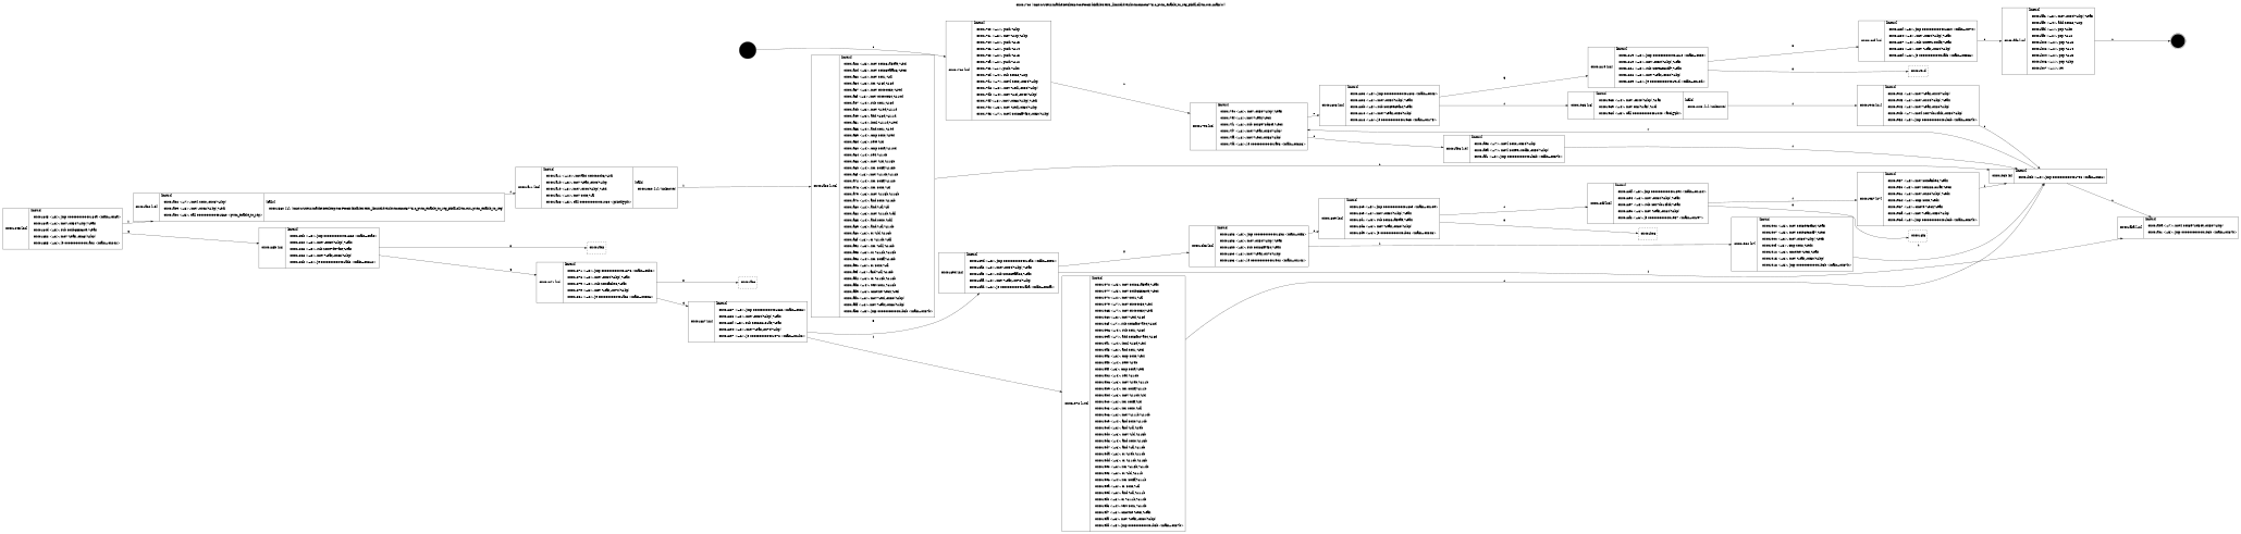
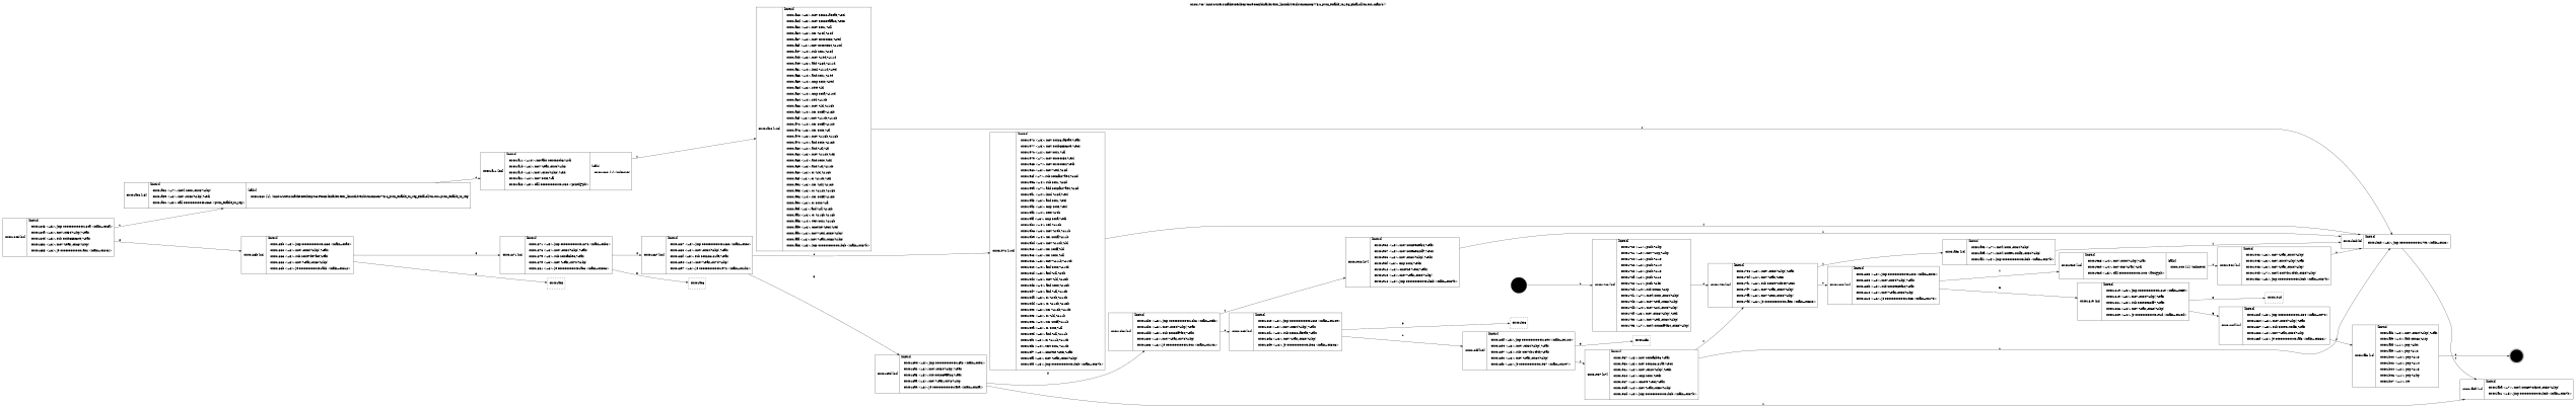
  digraph {
    label="0x4017c0 (/mnt/c/Users/mathe/Desktop/tcc/POCII/binaries/extr_linuxdrivershwmonnct6775.c_pwm_enable_to_reg_Final-ollvm.out::main(0))"
    labelloc=t
    rankdir=LR
    node [shape=record]
    Entry [fillcolor=black height=0.3 shape=circle style=filled width=0.3]
    n2 [label="{\n     0x4017c0 [44]\l\n     | [instrs]\l\n     &nbsp;&nbsp;0x4017c0 \<+1\>: push %rbp\l\n     &nbsp;&nbsp;0x4017c1 \<+3\>: mov %rsp,%rbp\l\n     &nbsp;&nbsp;0x4017c4 \<+2\>: push %r15\l\n     &nbsp;&nbsp;0x4017c6 \<+2\>: push %r14\l\n     &nbsp;&nbsp;0x4017c8 \<+2\>: push %r13\l\n     &nbsp;&nbsp;0x4017ca \<+2\>: push %r12\l\n     &nbsp;&nbsp;0x4017cc \<+1\>: push %rbx\l\n     &nbsp;&nbsp;0x4017cd \<+4\>: sub $0x68,%rsp\l\n     &nbsp;&nbsp;0x4017d1 \<+7\>: movl $0x0,-0x34(%rbp)\l\n     &nbsp;&nbsp;0x4017d8 \<+3\>: mov %edi,-0x38(%rbp)\l\n     &nbsp;&nbsp;0x4017db \<+4\>: mov %rsi,-0x40(%rbp)\l\n     &nbsp;&nbsp;0x4017df \<+3\>: mov -0x38(%rbp),%edi\l\n     &nbsp;&nbsp;0x4017e2 \<+3\>: mov %edi,-0x30(%rbp)\l\n     &nbsp;&nbsp;0x4017e5 \<+7\>: movl $0x23ff7f54,-0x50(%rbp)\l\n  }"]
    n3 [label="{\n     0x4017ec [23]\l\n     | [instrs]\l\n     &nbsp;&nbsp;0x4017ec \<+3\>: mov -0x50(%rbp),%eax\l\n     &nbsp;&nbsp;0x4017ef \<+2\>: mov %eax,%ecx\l\n     &nbsp;&nbsp;0x4017f1 \<+6\>: sub $0x8972d54e,%ecx\l\n     &nbsp;&nbsp;0x4017f7 \<+3\>: mov %eax,-0x54(%rbp)\l\n     &nbsp;&nbsp;0x4017fa \<+3\>: mov %ecx,-0x58(%rbp)\l\n     &nbsp;&nbsp;0x4017fd \<+6\>: je 0000000000401ae3 \<main+0x323\>\l\n  }"]
    n4 [label="{\n     0x401ae3 [19]\l\n     | [instrs]\l\n     &nbsp;&nbsp;0x401ae3 \<+7\>: movl $0x0,-0x34(%rbp)\l\n     &nbsp;&nbsp;0x401aea \<+7\>: movl $0x99140df5,-0x50(%rbp)\l\n     &nbsp;&nbsp;0x401af1 \<+5\>: jmp 0000000000401b3b \<main+0x37b\>\l\n  }"]
    n5 [label="{\n     0x401803 [22]\l\n     | [instrs]\l\n     &nbsp;&nbsp;0x401803 \<+5\>: jmp 0000000000401808 \<main+0x48\>\l\n     &nbsp;&nbsp;0x401808 \<+3\>: mov -0x54(%rbp),%eax\l\n     &nbsp;&nbsp;0x40180b \<+5\>: sub $0x8ee8ef64,%eax\l\n     &nbsp;&nbsp;0x401810 \<+3\>: mov %eax,-0x5c(%rbp)\l\n     &nbsp;&nbsp;0x401813 \<+6\>: je 0000000000401935 \<main+0x175\>\l\n  }"]
    n6 [label="{\n     0x401b3b [5]\l\n     | [instrs]\l\n     &nbsp;&nbsp;0x401b3b \<+5\>: jmp 00000000004017ec \<main+0x2c\>\l\n  }"]
    n7 [label="{\n     0x401935 [13]\l\n     | [instrs]\l\n     &nbsp;&nbsp;0x401935 \<+4\>: mov -0x40(%rbp),%rax\l\n     &nbsp;&nbsp;0x401939 \<+4\>: mov 0x8(%rax),%rdi\l\n     &nbsp;&nbsp;0x40193d \<+5\>: call 0000000000401040 \<atoi@plt\>\l\n     | [calls]\l\n     &nbsp;&nbsp;0x401040 \{1\} (unknown)\l\n  }"]
    n8 [label="{\n     0x401819 [22]\l\n     | [instrs]\l\n     &nbsp;&nbsp;0x401819 \<+5\>: jmp 000000000040181e \<main+0x5e\>\l\n     &nbsp;&nbsp;0x40181e \<+3\>: mov -0x54(%rbp),%eax\l\n     &nbsp;&nbsp;0x401821 \<+5\>: sub $0x96e32df7,%eax\l\n     &nbsp;&nbsp;0x401826 \<+3\>: mov %eax,-0x60(%rbp)\l\n     &nbsp;&nbsp;0x401829 \<+6\>: je 000000000040191d \<main+0x15d\>\l\n  }"]
    n9 [label="{\n     0x401aba [12]\l\n     | [instrs]\l\n     &nbsp;&nbsp;0x401aba \<+7\>: movl $0x8972d54e,-0x50(%rbp)\l\n     &nbsp;&nbsp;0x401ac1 \<+5\>: jmp 0000000000401b3b \<main+0x37b\>\l\n  }"]
    n10 [label="{\n     0x401942 [21]\l\n     | [instrs]\l\n     &nbsp;&nbsp;0x401942 \<+3\>: mov %eax,-0x44(%rbp)\l\n     &nbsp;&nbsp;0x401945 \<+3\>: mov -0x44(%rbp),%eax\l\n     &nbsp;&nbsp;0x401948 \<+3\>: mov %eax,-0x2c(%rbp)\l\n     &nbsp;&nbsp;0x40194b \<+7\>: movl $0x7d014f4b,-0x50(%rbp)\l\n     &nbsp;&nbsp;0x401952 \<+5\>: jmp 0000000000401b3b \<main+0x37b\>\l\n  }"]
    n11 [label="{\n     0x40191d\l\n  }" style=dashed]
    n12 [label="{\n     0x40182f [22]\l\n     | [instrs]\l\n     &nbsp;&nbsp;0x40182f \<+5\>: jmp 0000000000401834 \<main+0x74\>\l\n     &nbsp;&nbsp;0x401834 \<+3\>: mov -0x54(%rbp),%eax\l\n     &nbsp;&nbsp;0x401837 \<+5\>: sub $0x99140df5,%eax\l\n     &nbsp;&nbsp;0x40183c \<+3\>: mov %eax,-0x64(%rbp)\l\n     &nbsp;&nbsp;0x40183f \<+6\>: je 0000000000401af6 \<main+0x336\>\l\n  }"]
    Exit [fillcolor=black height=0.3 peripheries=2 shape=circle style=filled width=0.3]
    n14 [label="{\n     0x401af6 [18]\l\n     | [instrs]\l\n     &nbsp;&nbsp;0x401af6 \<+3\>: mov -0x34(%rbp),%eax\l\n     &nbsp;&nbsp;0x401af9 \<+4\>: add $0x68,%rsp\l\n     &nbsp;&nbsp;0x401afd \<+1\>: pop %rbx\l\n     &nbsp;&nbsp;0x401afe \<+2\>: pop %r12\l\n     &nbsp;&nbsp;0x401b00 \<+2\>: pop %r13\l\n     &nbsp;&nbsp;0x401b02 \<+2\>: pop %r14\l\n     &nbsp;&nbsp;0x401b04 \<+2\>: pop %r15\l\n     &nbsp;&nbsp;0x401b06 \<+1\>: pop %rbp\l\n     &nbsp;&nbsp;0x401b07 \<+1\>: ret\l\n  }"]
    n15 [label="{\n     0x401a28 [146]\l\n     | [instrs]\l\n     &nbsp;&nbsp;0x401a28 \<+5\>: mov $0x261a5ea9,%esi\l\n     &nbsp;&nbsp;0x401a2d \<+5\>: mov $0x23eafa26,%ecx\l\n     &nbsp;&nbsp;0x401a32 \<+2\>: mov $0x1,%dl\l\n     &nbsp;&nbsp;0x401a34 \<+3\>: xor %r8d,%r8d\l\n     &nbsp;&nbsp;0x401a37 \<+8\>: mov 0x404050,%r9d\l\n     &nbsp;&nbsp;0x401a3f \<+8\>: mov 0x404054,%r10d\l\n     &nbsp;&nbsp;0x401a47 \<+4\>: sub $0x1,%r8d\l\n     &nbsp;&nbsp;0x401a4b \<+3\>: mov %r9d,%r11d\l\n     &nbsp;&nbsp;0x401a4e \<+3\>: add %r8d,%r11d\l\n     &nbsp;&nbsp;0x401a51 \<+4\>: imul %r11d,%r9d\l\n     &nbsp;&nbsp;0x401a55 \<+4\>: and $0x1,%r9d\l\n     &nbsp;&nbsp;0x401a59 \<+4\>: cmp $0x0,%r9d\l\n     &nbsp;&nbsp;0x401a5d \<+3\>: sete %bl\l\n     &nbsp;&nbsp;0x401a60 \<+4\>: cmp $0xa,%r10d\l\n     &nbsp;&nbsp;0x401a64 \<+4\>: setl %r14b\l\n     &nbsp;&nbsp;0x401a68 \<+3\>: mov %bl,%r15b\l\n     &nbsp;&nbsp;0x401a6b \<+4\>: xor $0xff,%r15b\l\n     &nbsp;&nbsp;0x401a6f \<+3\>: mov %r14b,%r12b\l\n     &nbsp;&nbsp;0x401a72 \<+4\>: xor $0xff,%r12b\l\n     &nbsp;&nbsp;0x401a76 \<+3\>: xor $0x0,%dl\l\n     &nbsp;&nbsp;0x401a79 \<+3\>: mov %r15b,%r13b\l\n     &nbsp;&nbsp;0x401a7c \<+4\>: and $0x0,%r13b\l\n     &nbsp;&nbsp;0x401a80 \<+2\>: and %dl,%bl\l\n     &nbsp;&nbsp;0x401a82 \<+3\>: mov %r12b,%dil\l\n     &nbsp;&nbsp;0x401a85 \<+4\>: and $0x0,%dil\l\n     &nbsp;&nbsp;0x401a89 \<+3\>: and %dl,%r14b\l\n     &nbsp;&nbsp;0x401a8c \<+3\>: or %bl,%r13b\l\n     &nbsp;&nbsp;0x401a8f \<+3\>: or %r14b,%dil\l\n     &nbsp;&nbsp;0x401a92 \<+3\>: xor %dil,%r13b\l\n     &nbsp;&nbsp;0x401a95 \<+3\>: or %r12b,%r15b\l\n     &nbsp;&nbsp;0x401a98 \<+4\>: xor $0xff,%r15b\l\n     &nbsp;&nbsp;0x401a9c \<+3\>: or $0x0,%dl\l\n     &nbsp;&nbsp;0x401a9f \<+3\>: and %dl,%r15b\l\n     &nbsp;&nbsp;0x401aa2 \<+3\>: or %r15b,%r13b\l\n     &nbsp;&nbsp;0x401aa5 \<+4\>: test $0x1,%r13b\l\n     &nbsp;&nbsp;0x401aa9 \<+3\>: cmovne %ecx,%esi\l\n     &nbsp;&nbsp;0x401aac \<+3\>: mov %esi,-0x50(%rbp)\l\n     &nbsp;&nbsp;0x401aaf \<+6\>: mov %eax,-0x88(%rbp)\l\n     &nbsp;&nbsp;0x401ab5 \<+5\>: jmp 0000000000401b3b \<main+0x37b\>\l\n  }"]
    n16 [label="{\n     0x401845 [22]\l\n     | [instrs]\l\n     &nbsp;&nbsp;0x401845 \<+5\>: jmp 000000000040184a \<main+0x8a\>\l\n     &nbsp;&nbsp;0x40184a \<+3\>: mov -0x54(%rbp),%eax\l\n     &nbsp;&nbsp;0x40184d \<+5\>: sub $0xb655c849,%eax\l\n     &nbsp;&nbsp;0x401852 \<+3\>: mov %eax,-0x68(%rbp)\l\n     &nbsp;&nbsp;0x401855 \<+6\>: je 0000000000401a02 \<main+0x242\>\l\n  }"]
    n17 [label="{\n     0x401a02 [15]\l\n     | [instrs]\l\n     &nbsp;&nbsp;0x401a02 \<+7\>: movl $0x0,-0x48(%rbp)\l\n     &nbsp;&nbsp;0x401a09 \<+3\>: mov -0x48(%rbp),%edi\l\n     &nbsp;&nbsp;0x401a0c \<+5\>: call 0000000000401560 \<pwm_enable_to_reg\>\l\n     | [calls]\l\n     &nbsp;&nbsp;0x401560 \{1\} (/mnt/c/Users/mathe/Desktop/tcc/POCII/binaries/extr_linuxdrivershwmonnct6775.c_pwm_enable_to_reg_Final-ollvm.out::pwm_enable_to_reg)\l\n  }"]
    n18 [label="{\n     0x40185b [22]\l\n     | [instrs]\l\n     &nbsp;&nbsp;0x40185b \<+5\>: jmp 0000000000401860 \<main+0xa0\>\l\n     &nbsp;&nbsp;0x401860 \<+3\>: mov -0x54(%rbp),%eax\l\n     &nbsp;&nbsp;0x401863 \<+5\>: sub $0xe7d97fce,%eax\l\n     &nbsp;&nbsp;0x401868 \<+3\>: mov %eax,-0x6c(%rbp)\l\n     &nbsp;&nbsp;0x40186b \<+6\>: je 0000000000401ad2 \<main+0x312\>\l\n  }"]
    n19 [label="{\n     0x401a11 [23]\l\n     | [instrs]\l\n     &nbsp;&nbsp;0x401a11 \<+10\>: movabs $0x4020b6,%rdi\l\n     &nbsp;&nbsp;0x401a1b \<+3\>: mov %eax,-0x4c(%rbp)\l\n     &nbsp;&nbsp;0x401a1e \<+3\>: mov -0x4c(%rbp),%esi\l\n     &nbsp;&nbsp;0x401a21 \<+2\>: mov $0x0,%al\l\n     &nbsp;&nbsp;0x401a23 \<+5\>: call 0000000000401030 \<printf@plt\>\l\n     | [calls]\l\n     &nbsp;&nbsp;0x401030 \{1\} (unknown)\l\n  }"]
    n20 [label="{\n     0x401ad2\l\n  }" style=dashed]
    n21 [label="{\n     0x401871 [22]\l\n     | [instrs]\l\n     &nbsp;&nbsp;0x401871 \<+5\>: jmp 0000000000401876 \<main+0xb6\>\l\n     &nbsp;&nbsp;0x401876 \<+3\>: mov -0x54(%rbp),%eax\l\n     &nbsp;&nbsp;0x401879 \<+5\>: sub $0xca5b96,%eax\l\n     &nbsp;&nbsp;0x40187e \<+3\>: mov %eax,-0x70(%rbp)\l\n     &nbsp;&nbsp;0x401881 \<+6\>: je 0000000000401ac6 \<main+0x306\>\l\n  }"]
    n22 [label="{\n     0x4018f8\l\n  }" style=dashed]
    n23 [label="{\n     0x401ac6\l\n  }" style=dashed]
    n24 [label="{\n     0x401887 [22]\l\n     | [instrs]\l\n     &nbsp;&nbsp;0x401887 \<+5\>: jmp 000000000040188c \<main+0xcc\>\l\n     &nbsp;&nbsp;0x40188c \<+3\>: mov -0x54(%rbp),%eax\l\n     &nbsp;&nbsp;0x40188f \<+5\>: sub $0x223131ae,%eax\l\n     &nbsp;&nbsp;0x401894 \<+3\>: mov %eax,-0x74(%rbp)\l\n     &nbsp;&nbsp;0x401897 \<+6\>: je 0000000000401972 \<main+0x1b2\>\l\n  }"]
    n25 [label="{\n     0x401957 [27]\l\n     | [instrs]\l\n     &nbsp;&nbsp;0x401957 \<+5\>: mov $0xca5b96,%eax\l\n     &nbsp;&nbsp;0x40195c \<+5\>: mov $0x223131ae,%ecx\l\n     &nbsp;&nbsp;0x401961 \<+3\>: mov -0x2c(%rbp),%edx\l\n     &nbsp;&nbsp;0x401964 \<+3\>: cmp $0x0,%edx\l\n     &nbsp;&nbsp;0x401967 \<+3\>: cmove %ecx,%eax\l\n     &nbsp;&nbsp;0x40196a \<+3\>: mov %eax,-0x50(%rbp)\l\n     &nbsp;&nbsp;0x40196d \<+5\>: jmp 0000000000401b3b \<main+0x37b\>\l\n  }"]
    n26 [label="{\n     0x401972 [144]\l\n     | [instrs]\l\n     &nbsp;&nbsp;0x401972 \<+5\>: mov $0x261a5ea9,%eax\l\n     &nbsp;&nbsp;0x401977 \<+5\>: mov $0xb655c849,%ecx\l\n     &nbsp;&nbsp;0x40197c \<+2\>: mov $0x1,%dl\l\n     &nbsp;&nbsp;0x40197e \<+7\>: mov 0x404050,%esi\l\n     &nbsp;&nbsp;0x401985 \<+7\>: mov 0x404054,%edi\l\n     &nbsp;&nbsp;0x40198c \<+3\>: mov %esi,%r8d\l\n     &nbsp;&nbsp;0x40198f \<+7\>: sub $0x8fb27a94,%r8d\l\n     &nbsp;&nbsp;0x401996 \<+4\>: sub $0x1,%r8d\l\n     &nbsp;&nbsp;0x40199a \<+7\>: add $0x8fb27a94,%r8d\l\n     &nbsp;&nbsp;0x4019a1 \<+4\>: imul %r8d,%esi\l\n     &nbsp;&nbsp;0x4019a5 \<+3\>: and $0x1,%esi\l\n     &nbsp;&nbsp;0x4019a8 \<+3\>: cmp $0x0,%esi\l\n     &nbsp;&nbsp;0x4019ab \<+4\>: sete %r9b\l\n     &nbsp;&nbsp;0x4019af \<+3\>: cmp $0xa,%edi\l\n     &nbsp;&nbsp;0x4019b2 \<+4\>: setl %r10b\l\n     &nbsp;&nbsp;0x4019b6 \<+3\>: mov %r9b,%r11b\l\n     &nbsp;&nbsp;0x4019b9 \<+4\>: xor $0xff,%r11b\l\n     &nbsp;&nbsp;0x4019bd \<+3\>: mov %r10b,%bl\l\n     &nbsp;&nbsp;0x4019c0 \<+3\>: xor $0xff,%bl\l\n     &nbsp;&nbsp;0x4019c3 \<+3\>: xor $0x0,%dl\l\n     &nbsp;&nbsp;0x4019c6 \<+3\>: mov %r11b,%r14b\l\n     &nbsp;&nbsp;0x4019c9 \<+4\>: and $0x0,%r14b\l\n     &nbsp;&nbsp;0x4019cd \<+3\>: and %dl,%r9b\l\n     &nbsp;&nbsp;0x4019d0 \<+3\>: mov %bl,%r15b\l\n     &nbsp;&nbsp;0x4019d3 \<+4\>: and $0x0,%r15b\l\n     &nbsp;&nbsp;0x4019d7 \<+3\>: and %dl,%r10b\l\n     &nbsp;&nbsp;0x4019da \<+3\>: or %r9b,%r14b\l\n     &nbsp;&nbsp;0x4019dd \<+3\>: or %r10b,%r15b\l\n     &nbsp;&nbsp;0x4019e0 \<+3\>: xor %r15b,%r14b\l\n     &nbsp;&nbsp;0x4019e3 \<+3\>: or %bl,%r11b\l\n     &nbsp;&nbsp;0x4019e6 \<+4\>: xor $0xff,%r11b\l\n     &nbsp;&nbsp;0x4019ea \<+3\>: or $0x0,%dl\l\n     &nbsp;&nbsp;0x4019ed \<+3\>: and %dl,%r11b\l\n     &nbsp;&nbsp;0x4019f0 \<+3\>: or %r11b,%r14b\l\n     &nbsp;&nbsp;0x4019f3 \<+4\>: test $0x1,%r14b\l\n     &nbsp;&nbsp;0x4019f7 \<+3\>: cmovne %ecx,%eax\l\n     &nbsp;&nbsp;0x4019fa \<+3\>: mov %eax,-0x50(%rbp)\l\n     &nbsp;&nbsp;0x4019fd \<+5\>: jmp 0000000000401b3b \<main+0x37b\>\l\n  }"]
    n27 [label="{\n     0x40189d [22]\l\n     | [instrs]\l\n     &nbsp;&nbsp;0x40189d \<+5\>: jmp 00000000004018a2 \<main+0xe2\>\l\n     &nbsp;&nbsp;0x4018a2 \<+3\>: mov -0x54(%rbp),%eax\l\n     &nbsp;&nbsp;0x4018a5 \<+5\>: sub $0x23eafa26,%eax\l\n     &nbsp;&nbsp;0x4018aa \<+3\>: mov %eax,-0x78(%rbp)\l\n     &nbsp;&nbsp;0x4018ad \<+6\>: je 0000000000401aba \<main+0x2fa\>\l\n  }"]
    n28 [label="{\n     0x4018df [25]\l\n     | [instrs]\l\n     &nbsp;&nbsp;0x4018df \<+5\>: jmp 00000000004018e4 \<main+0x124\>\l\n     &nbsp;&nbsp;0x4018e4 \<+3\>: mov -0x54(%rbp),%eax\l\n     &nbsp;&nbsp;0x4018e7 \<+5\>: sub $0x7d014f4b,%eax\l\n     &nbsp;&nbsp;0x4018ec \<+6\>: mov %eax,-0x84(%rbp)\l\n     &nbsp;&nbsp;0x4018f2 \<+6\>: je 0000000000401957 \<main+0x197\>\l\n  }"]
    n29 [label="{\n     0x4018b3 [22]\l\n     | [instrs]\l\n     &nbsp;&nbsp;0x4018b3 \<+5\>: jmp 00000000004018b8 \<main+0xf8\>\l\n     &nbsp;&nbsp;0x4018b8 \<+3\>: mov -0x54(%rbp),%eax\l\n     &nbsp;&nbsp;0x4018bb \<+5\>: sub $0x23ff7f54,%eax\l\n     &nbsp;&nbsp;0x4018c0 \<+3\>: mov %eax,-0x7c(%rbp)\l\n     &nbsp;&nbsp;0x4018c3 \<+6\>: je 0000000000401902 \<main+0x142\>\l\n  }"]
    n30 [label="{\n     0x401b08\l\n  }" style=dashed]
    n31 [label="{\n     0x401902 [27]\l\n     | [instrs]\l\n     &nbsp;&nbsp;0x401902 \<+5\>: mov $0x8ee8ef64,%eax\l\n     &nbsp;&nbsp;0x401907 \<+5\>: mov $0x96e32df7,%ecx\l\n     &nbsp;&nbsp;0x40190c \<+3\>: mov -0x30(%rbp),%edx\l\n     &nbsp;&nbsp;0x40190f \<+3\>: cmp $0x2,%edx\l\n     &nbsp;&nbsp;0x401912 \<+3\>: cmovne %ecx,%eax\l\n     &nbsp;&nbsp;0x401915 \<+3\>: mov %eax,-0x50(%rbp)\l\n     &nbsp;&nbsp;0x401918 \<+5\>: jmp 0000000000401b3b \<main+0x37b\>\l\n  }"]
    n32 [label="{\n     0x4018c9 [22]\l\n     | [instrs]\l\n     &nbsp;&nbsp;0x4018c9 \<+5\>: jmp 00000000004018ce \<main+0x10e\>\l\n     &nbsp;&nbsp;0x4018ce \<+3\>: mov -0x54(%rbp),%eax\l\n     &nbsp;&nbsp;0x4018d1 \<+5\>: sub $0x261a5ea9,%eax\l\n     &nbsp;&nbsp;0x4018d6 \<+3\>: mov %eax,-0x80(%rbp)\l\n     &nbsp;&nbsp;0x4018d9 \<+6\>: je 0000000000401b08 \<main+0x348\>\l\n  }"]
    Entry -> n2 [label=" 1"]
    n2 -> n3 [label=" 1"]
    n3 -> n4 [label=" 1"]
    n3 -> n5 [label=" 7"]
    n4 -> n6 [label=" 1"]
    n5 -> n7 [label=" 1"]
    n5 -> n8 [label=" 6"]
-   n6 -> n3 [label=" 7"]
+   n25 -> n3 [label=" 7"]
    n6 -> n9 [label=" 1"]
    n7 -> n10 [label=" 1"]
    n8 -> n11 [label=" 0"]
    n8 -> n12 [label=" 6"]
    n10 -> n6 [label=" 1"]
    n12 -> n14 [label=" 1"]
    n14 -> Exit [label=" 1"]
    n15 -> n6 [label=" 1"]
    n16 -> n17 [label=" 1"]
    n16 -> n18 [label=" 4"]
    n17 -> n19 [label=" 1"]
    n18 -> n20 [label=" 0"]
    n18 -> n21 [label=" 4"]
    n19 -> n15 [label=" 1"]
    n21 -> n23 [label=" 0"]
    n21 -> n24 [label=" 4"]
    n24 -> n26 [label=" 1"]
    n24 -> n27 [label=" 3"]
    n25 -> n6 [label=" 1"]
    n26 -> n6 [label=" 1"]
    n27 -> n9 [label=" 1"]
    n27 -> n29 [label=" 2"]
    n28 -> n22 [label=" 0"]
    n28 -> n25 [label=" 1"]
    n29 -> n31 [label=" 1"]
    n29 -> n32 [label=" 1"]
    n31 -> n6 [label=" 1"]
    n32 -> n28 [label=" 1"]
    n32 -> n30 [label=" 0"]
  }
